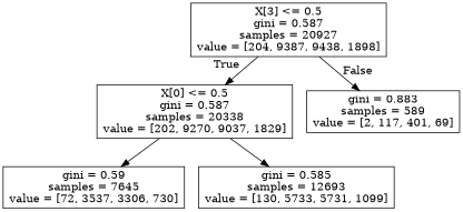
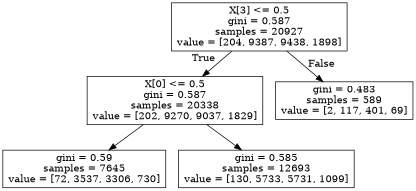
  digraph {
    node [shape=box]
    n1 [label="X[3] <= 0.5\ngini = 0.587\nsamples = 20927\nvalue = [204, 9387, 9438, 1898]"]
    n2 [label="X[0] <= 0.5\ngini = 0.587\nsamples = 20338\nvalue = [202, 9270, 9037, 1829]"]
-   n3 [label="gini = 0.883\nsamples = 589\nvalue = [2, 117, 401, 69]"]
+   n3 [label="gini = 0.483\nsamples = 589\nvalue = [2, 117, 401, 69]"]
    n4 [label="gini = 0.59\nsamples = 7645\nvalue = [72, 3537, 3306, 730]"]
    n5 [label="gini = 0.585\nsamples = 12693\nvalue = [130, 5733, 5731, 1099]"]
    n1 -> n2 [headlabel=True labelangle=45 labeldistance=2.5]
    n1 -> n3 [headlabel=False labelangle=-45 labeldistance=2.5]
    n2 -> n4
    n2 -> n5
  }
